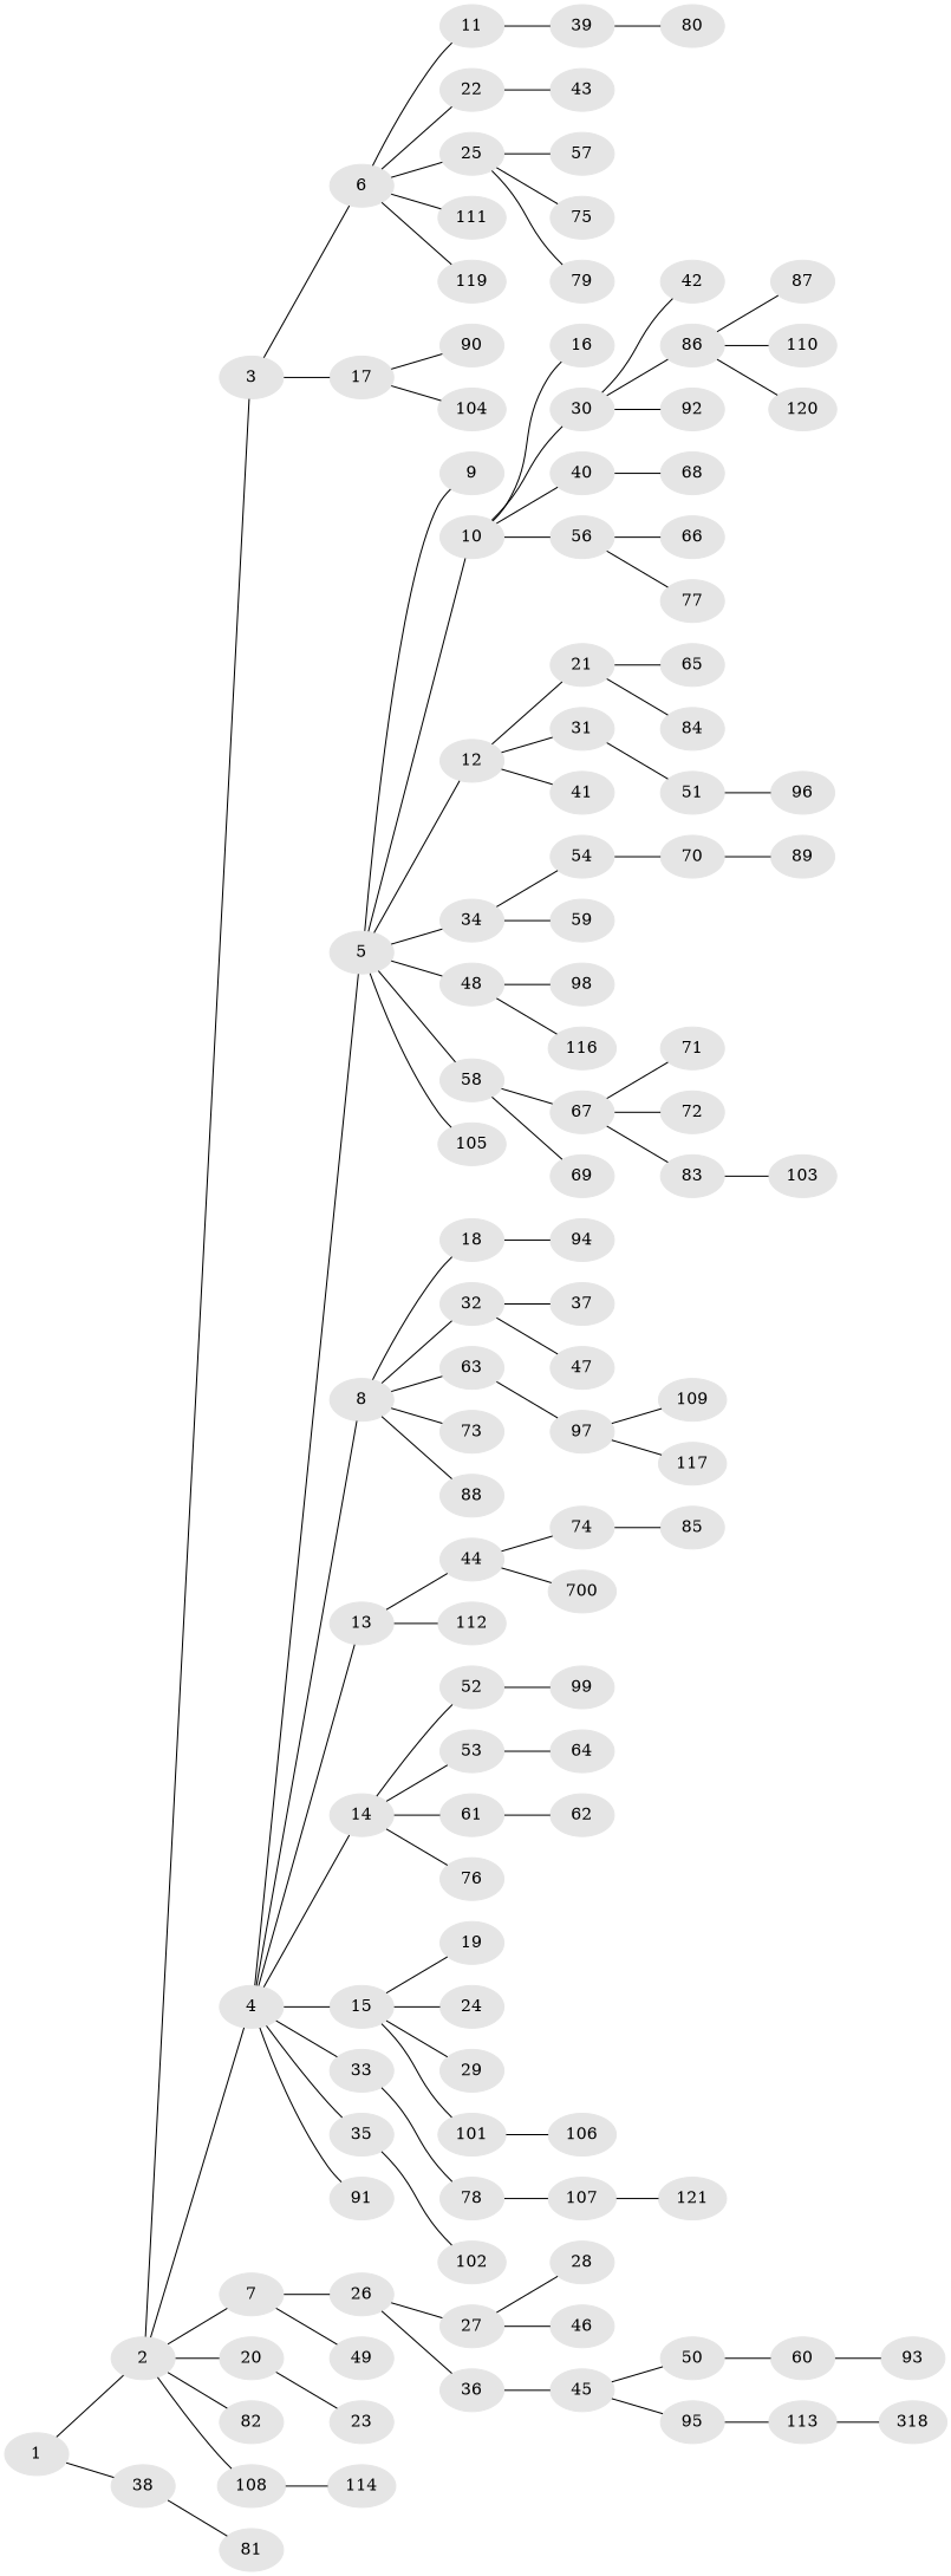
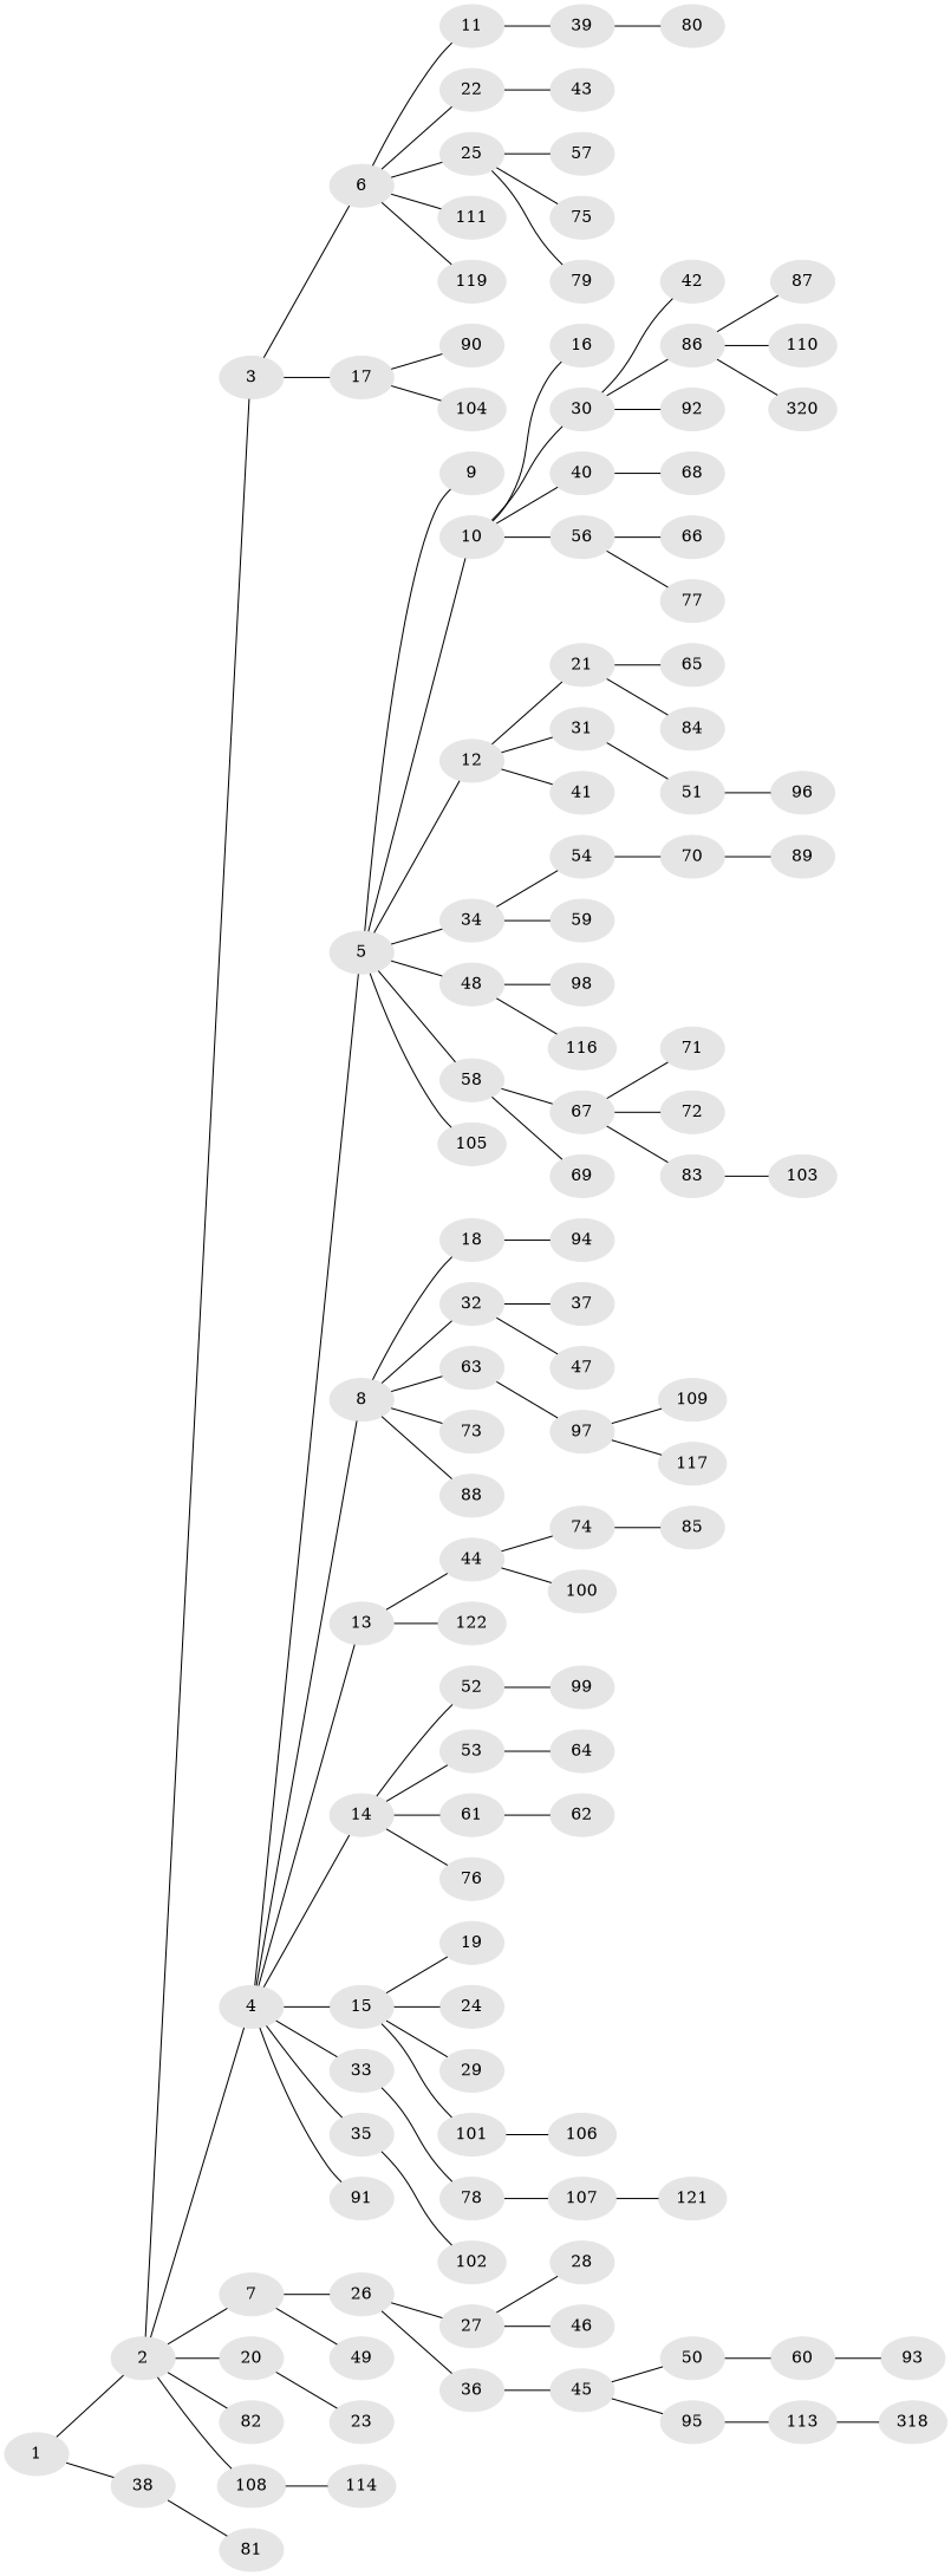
  graph {
    rankdir=LR
    node [color=gray90 style=filled]
    1
    2
    38
    3
    4
    7
    20
    82
    108
    81
    6
    17
    5
    8
    13
    14
    15
    33
    35
    91
    26
    49
    23
    114
    11
    22
    25
    111
    119
    90
    104
    9
    10
    12
    34
    48
    58
    105
    18
    32
    63
    73
    88
    44
-   112
+   112 [label=122]
    52
    53
    61
    76
    19
    24
    29
    101
    78
    102
    16
    30
    40
    56
    21
    31
    41
    54
    59
    98
    116
    67
    69
    39
    43
    57
    75
    79
    27
    36
    94
    37
    47
    97
    42
    86
    92
    68
    66
    77
    80
    65
    84
    51
    74
-   100 [label=700]
+   100
    99
    64
    62
    106
    28
    46
    45
    87
    110
-   120
+   120 [label=320]
    96
    107
    70
    50
    95
    85
    60
    113
    93
    89
    71
    72
    83
    109
    117
    103
    121
    n119 [label=318]
    1 -- 2
    1 -- 38
    2 -- 3
    2 -- 4
    2 -- 7
    2 -- 20
    2 -- 82
    2 -- 108
    38 -- 81
    3 -- 6
    3 -- 17
    4 -- 5
    4 -- 8
    4 -- 13
    4 -- 14
    4 -- 15
    4 -- 33
    4 -- 35
    4 -- 91
    7 -- 26
    7 -- 49
    20 -- 23
    108 -- 114
    6 -- 11
    6 -- 22
    6 -- 25
    6 -- 111
    6 -- 119
    17 -- 90
    17 -- 104
    5 -- 9
    5 -- 10
    5 -- 12
    5 -- 34
    5 -- 48
    5 -- 58
    5 -- 105
    8 -- 18
    8 -- 32
    8 -- 63
    8 -- 73
    8 -- 88
    13 -- 44
    13 -- 112
    14 -- 52
    14 -- 53
    14 -- 61
    14 -- 76
    15 -- 19
    15 -- 24
    15 -- 29
    15 -- 101
    33 -- 78
    35 -- 102
    26 -- 27
    26 -- 36
    11 -- 39
    22 -- 43
    25 -- 57
    25 -- 75
    25 -- 79
    10 -- 16
    10 -- 30
    10 -- 40
    10 -- 56
    12 -- 21
    12 -- 31
    12 -- 41
    34 -- 54
    34 -- 59
    48 -- 98
    48 -- 116
    58 -- 67
    58 -- 69
    18 -- 94
    32 -- 37
    32 -- 47
    63 -- 97
    44 -- 74
    44 -- 100
    52 -- 99
    53 -- 64
    61 -- 62
    101 -- 106
    78 -- 107
    30 -- 42
    30 -- 86
    30 -- 92
    40 -- 68
    56 -- 66
    56 -- 77
    21 -- 65
    21 -- 84
    31 -- 51
    54 -- 70
    67 -- 71
    67 -- 72
    67 -- 83
    39 -- 80
    27 -- 28
    27 -- 46
    36 -- 45
    97 -- 109
    97 -- 117
    86 -- 87
    86 -- 110
    86 -- 120
    51 -- 96
    74 -- 85
    45 -- 50
    45 -- 95
    107 -- 121
    70 -- 89
    50 -- 60
    95 -- 113
    60 -- 93
    113 -- n119
    83 -- 103
  }
